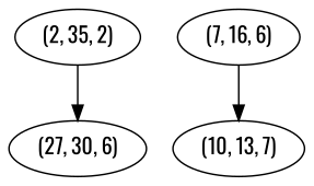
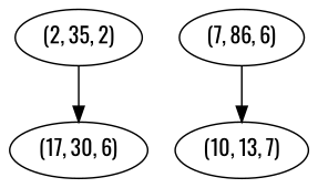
  digraph {
    fontname=Oswald
    node [fontname=Oswald]
    edge [fontname=Oswald]
    "(2, 35, 2)"
-   "(27, 30, 6)"
-   "(7, 16, 6)"
+   "(27, 30, 6)" [label="(17, 30, 6)"]
+   "(7, 16, 6)" [label="(7, 86, 6)"]
    "(10, 13, 7)"
    "(2, 35, 2)" -> "(27, 30, 6)"
    "(7, 16, 6)" -> "(10, 13, 7)"
  }
